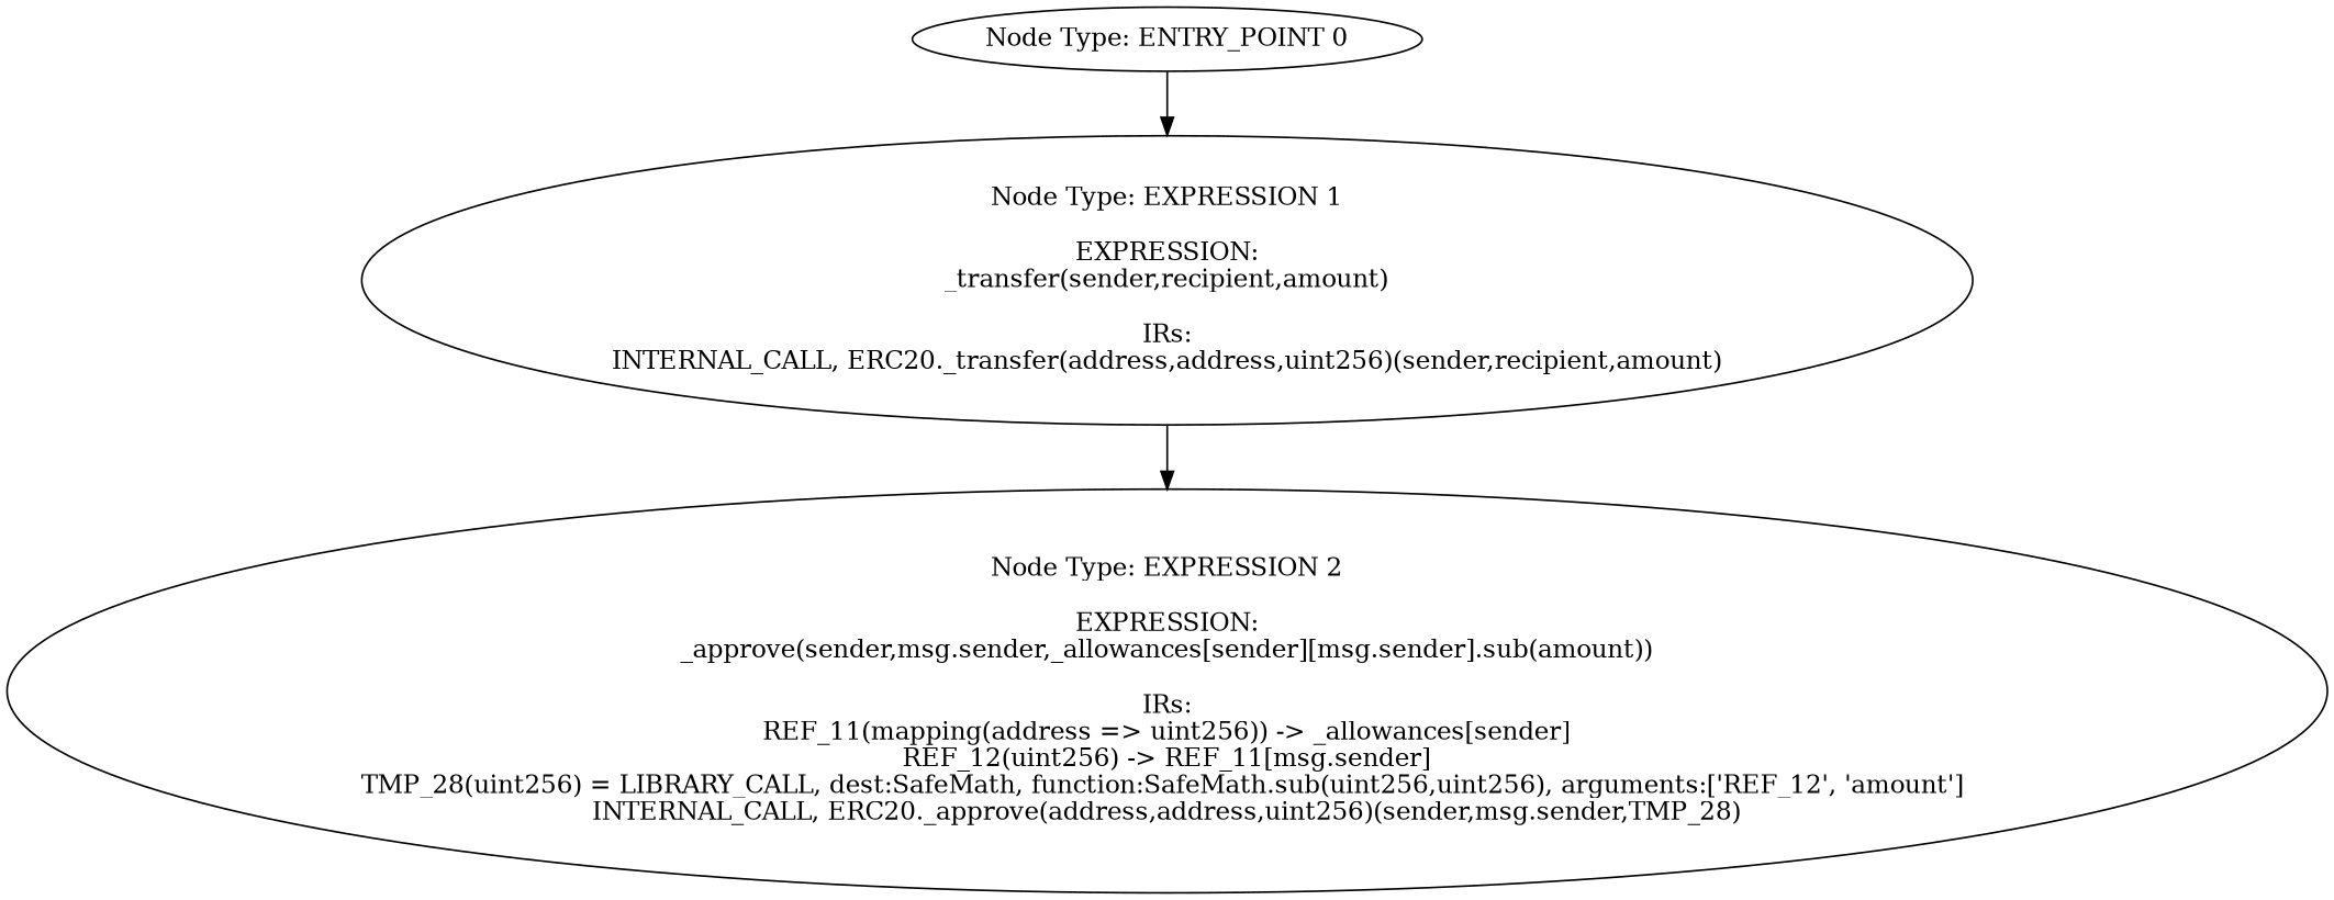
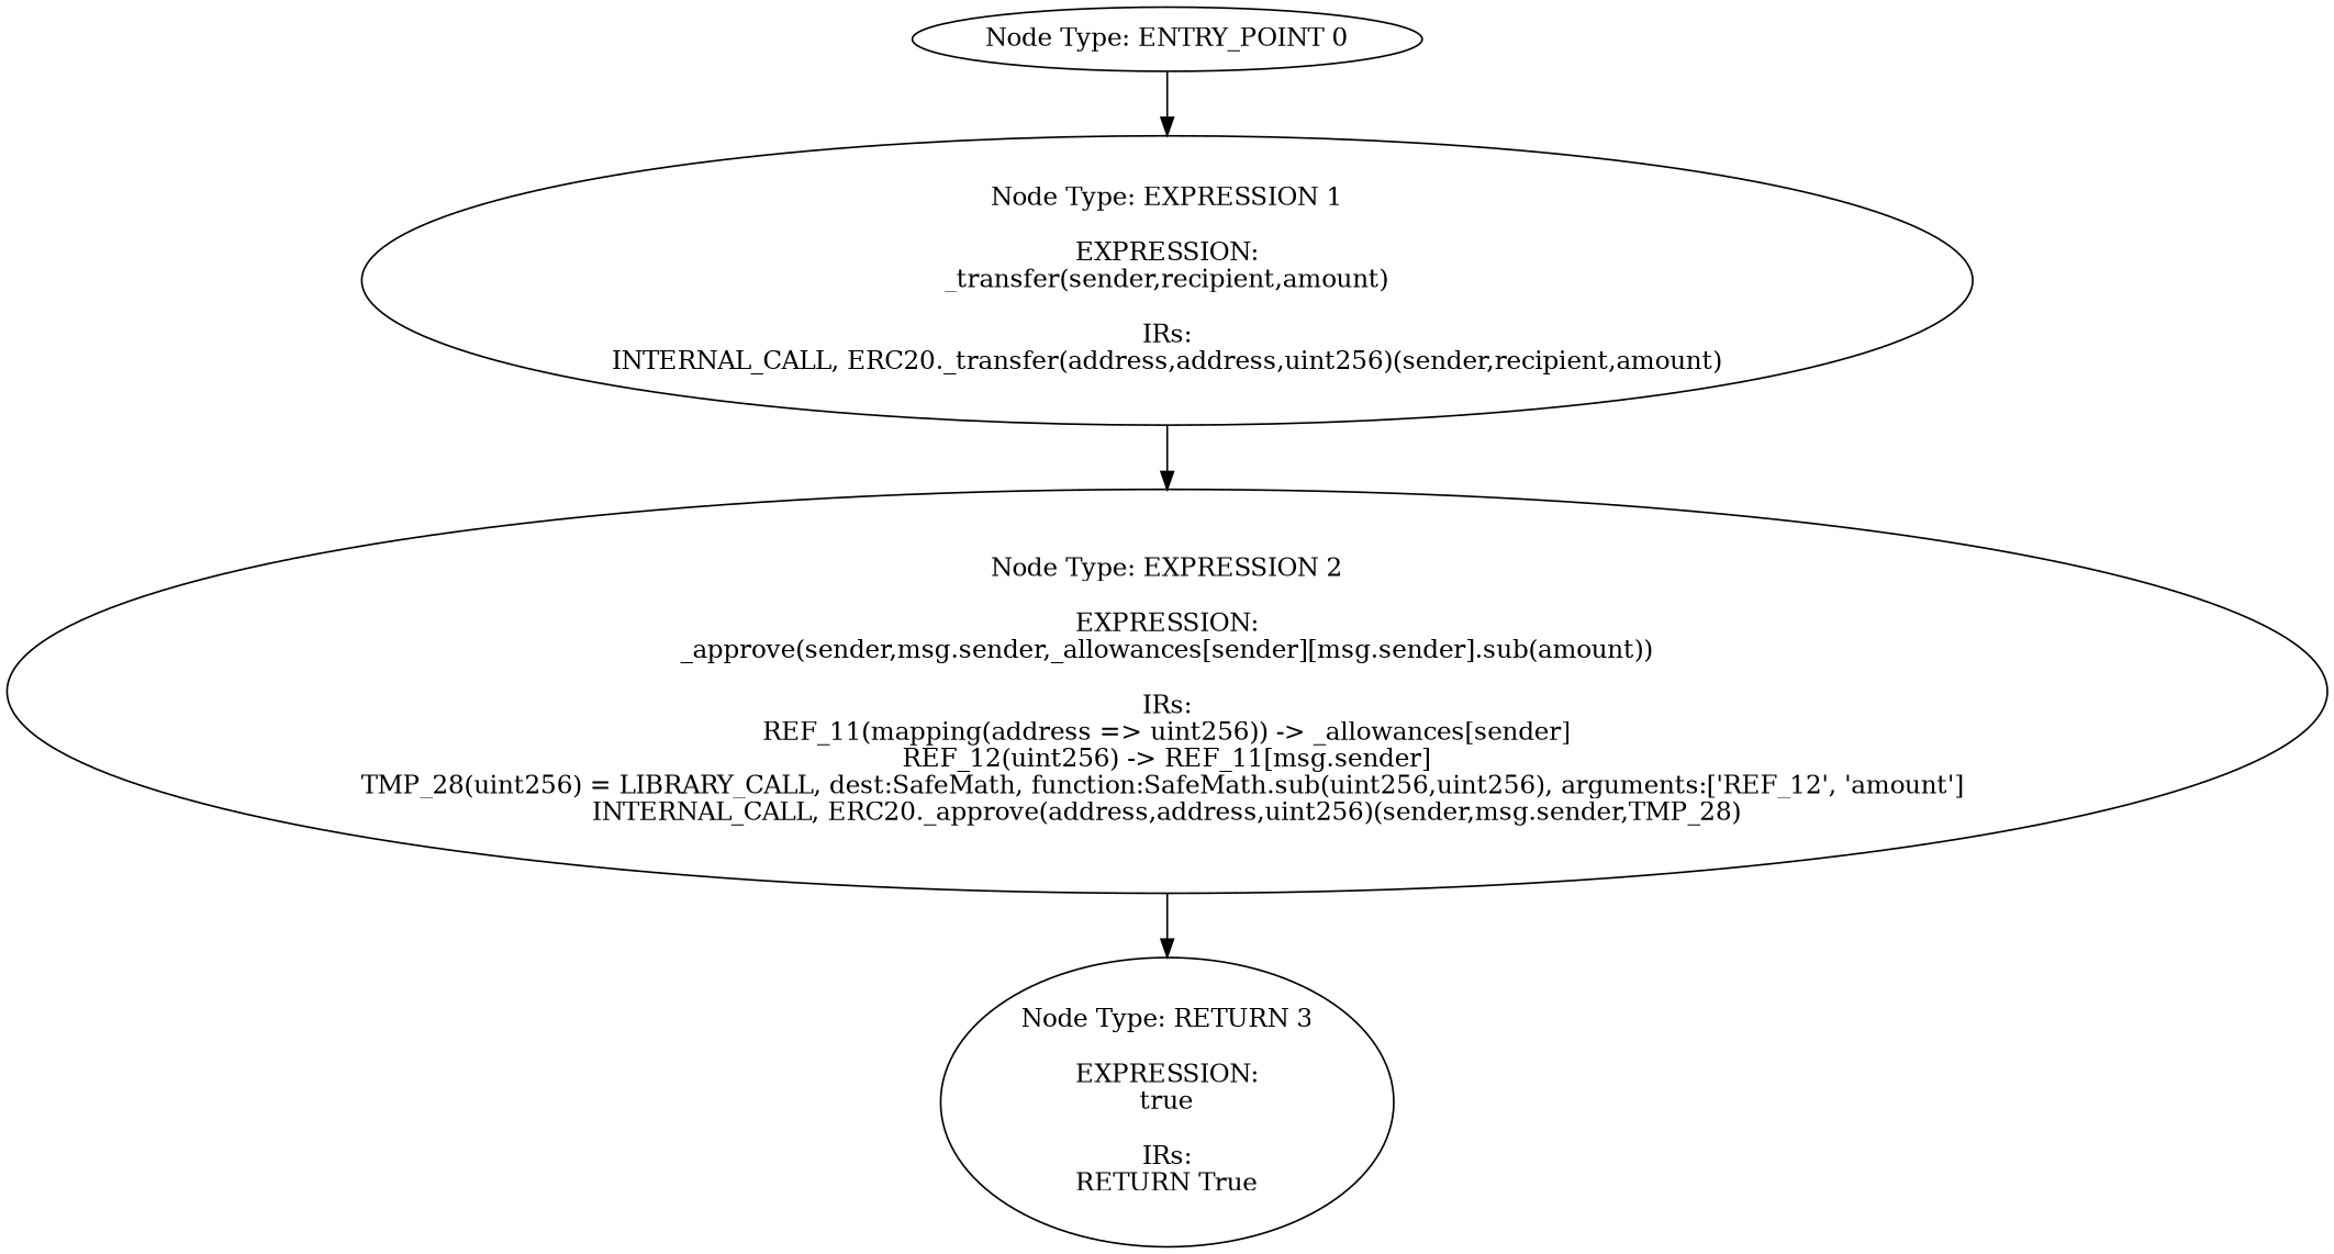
  digraph {
    n1 [label="Node Type: ENTRY_POINT 0\n"]
    n2 [label="Node Type: EXPRESSION 1\n\nEXPRESSION:\n_transfer(sender,recipient,amount)\n\nIRs:\nINTERNAL_CALL, ERC20._transfer(address,address,uint256)(sender,recipient,amount)"]
    n3 [label="Node Type: EXPRESSION 2\n\nEXPRESSION:\n_approve(sender,msg.sender,_allowances[sender][msg.sender].sub(amount))\n\nIRs:\nREF_11(mapping(address => uint256)) -> _allowances[sender]\nREF_12(uint256) -> REF_11[msg.sender]\nTMP_28(uint256) = LIBRARY_CALL, dest:SafeMath, function:SafeMath.sub(uint256,uint256), arguments:['REF_12', 'amount'] \nINTERNAL_CALL, ERC20._approve(address,address,uint256)(sender,msg.sender,TMP_28)"]
+   n4 [label="Node Type: RETURN 3\n\nEXPRESSION:\ntrue\n\nIRs:\nRETURN True"]
    n1 -> n2
    n2 -> n3
+   n3 -> n4
  }
